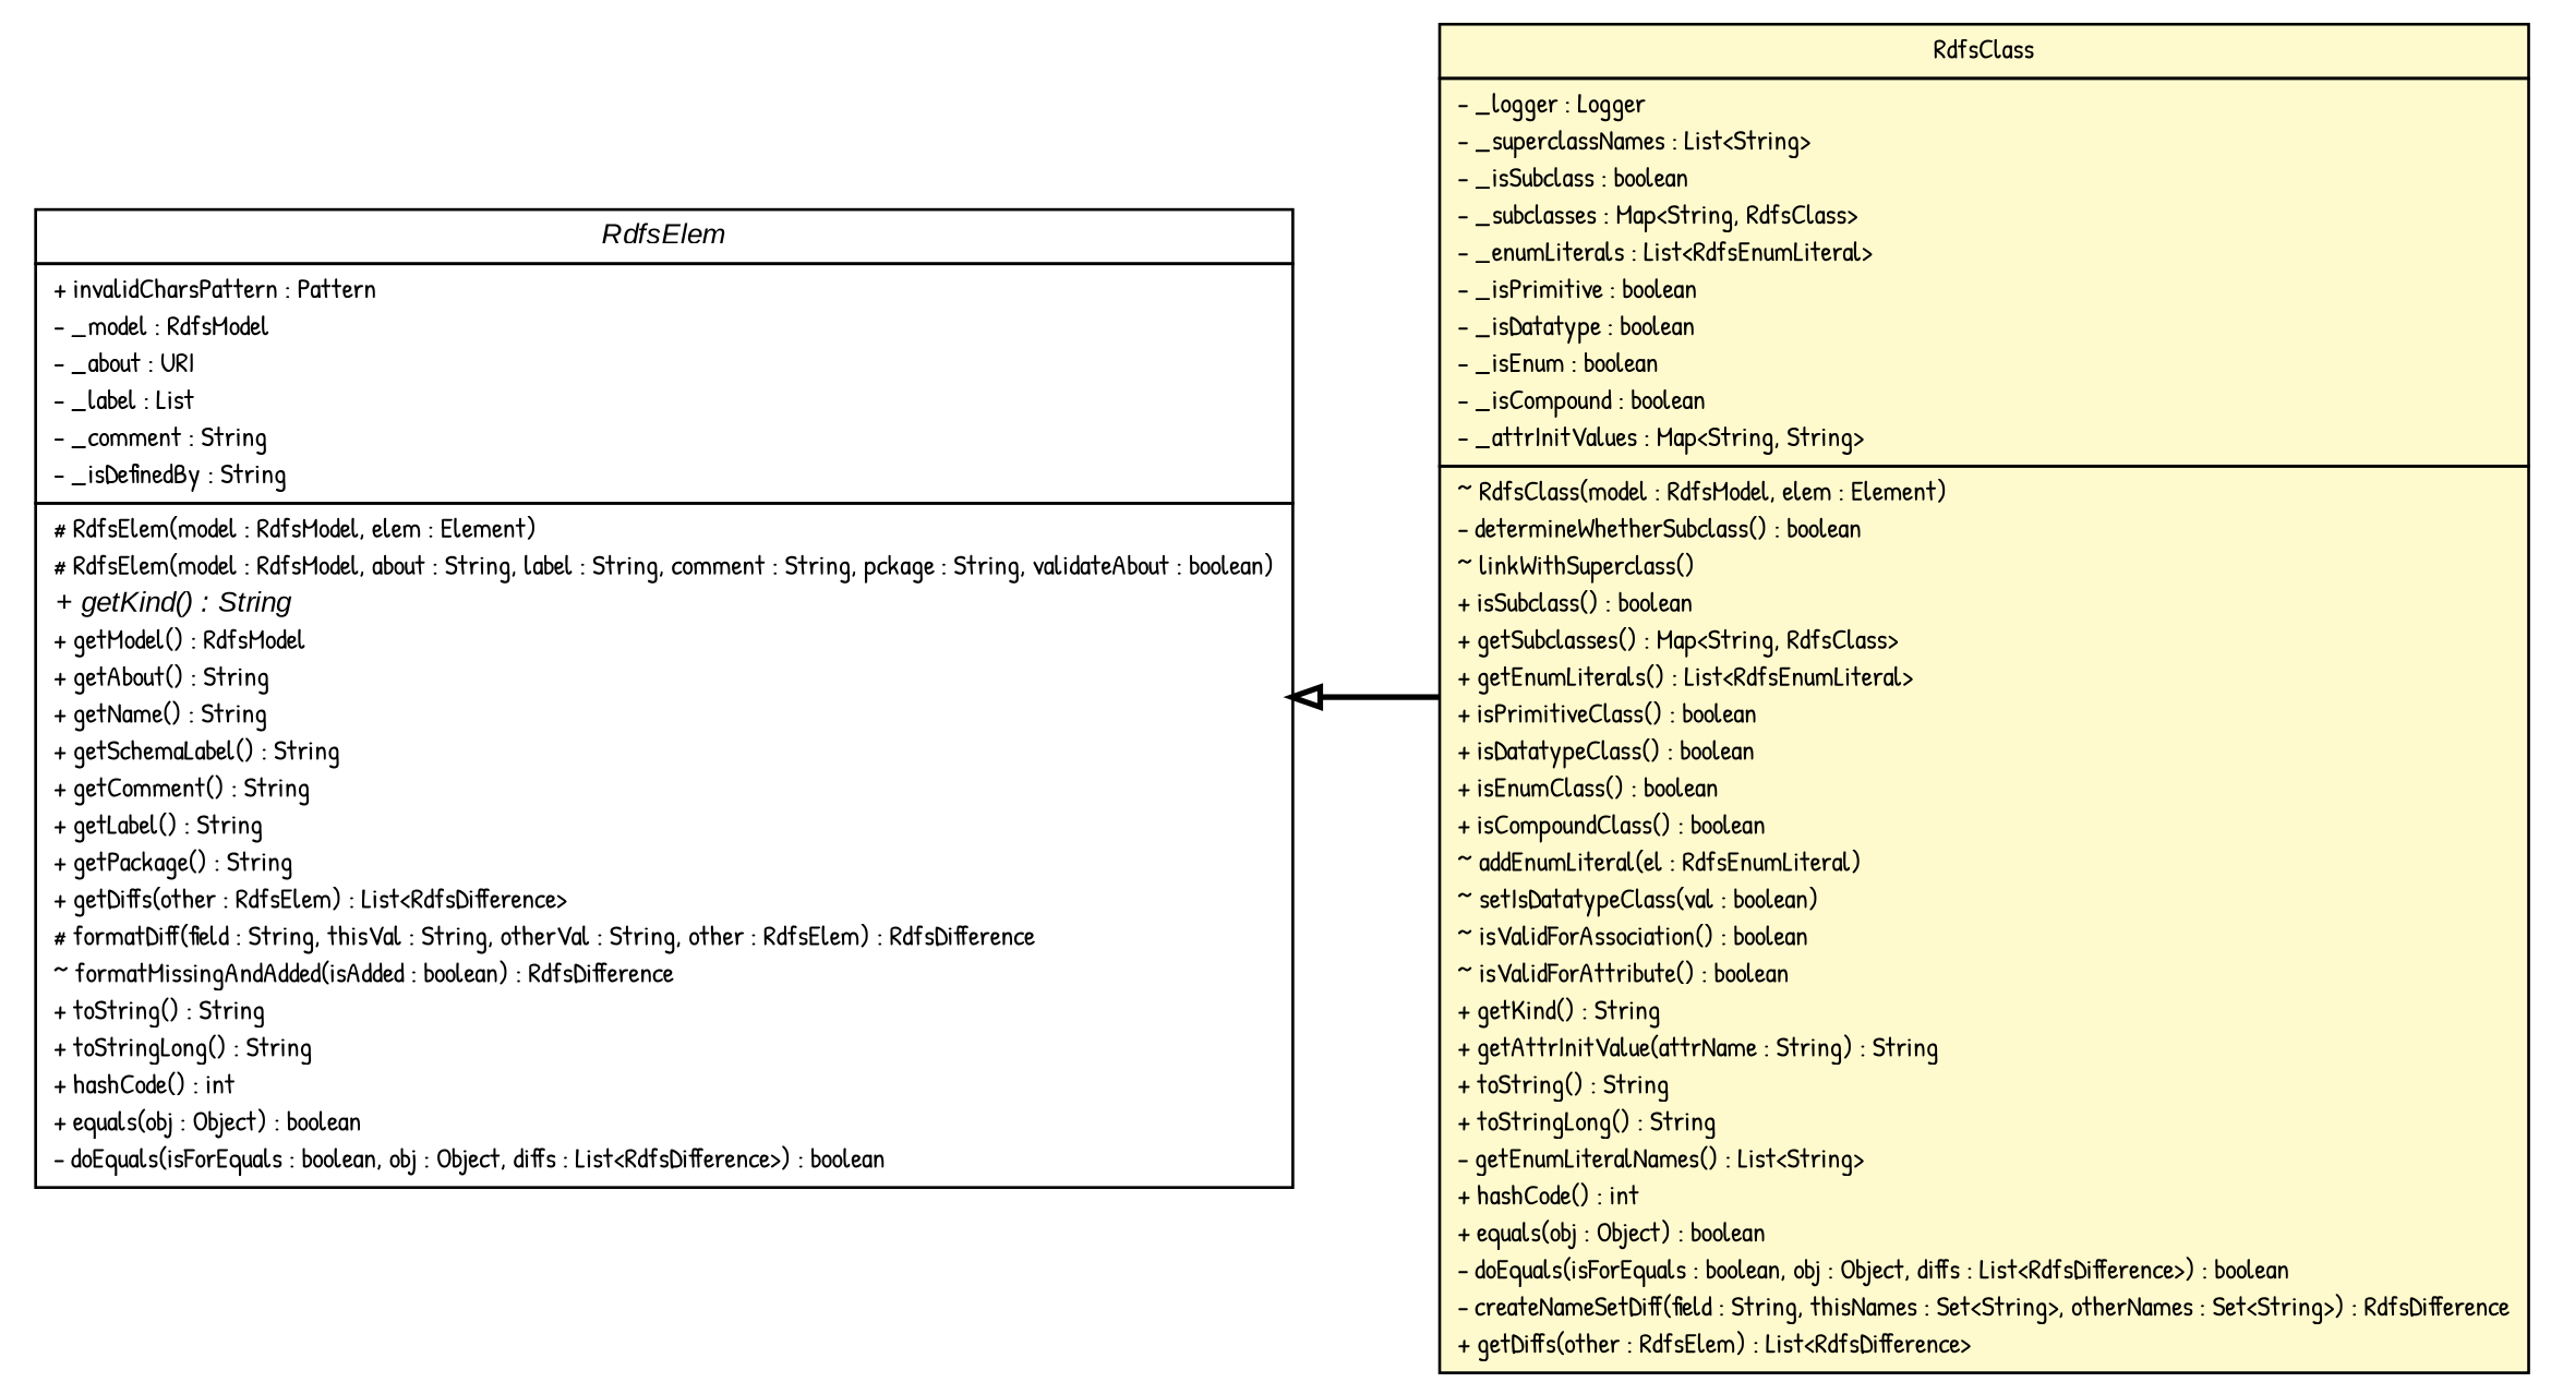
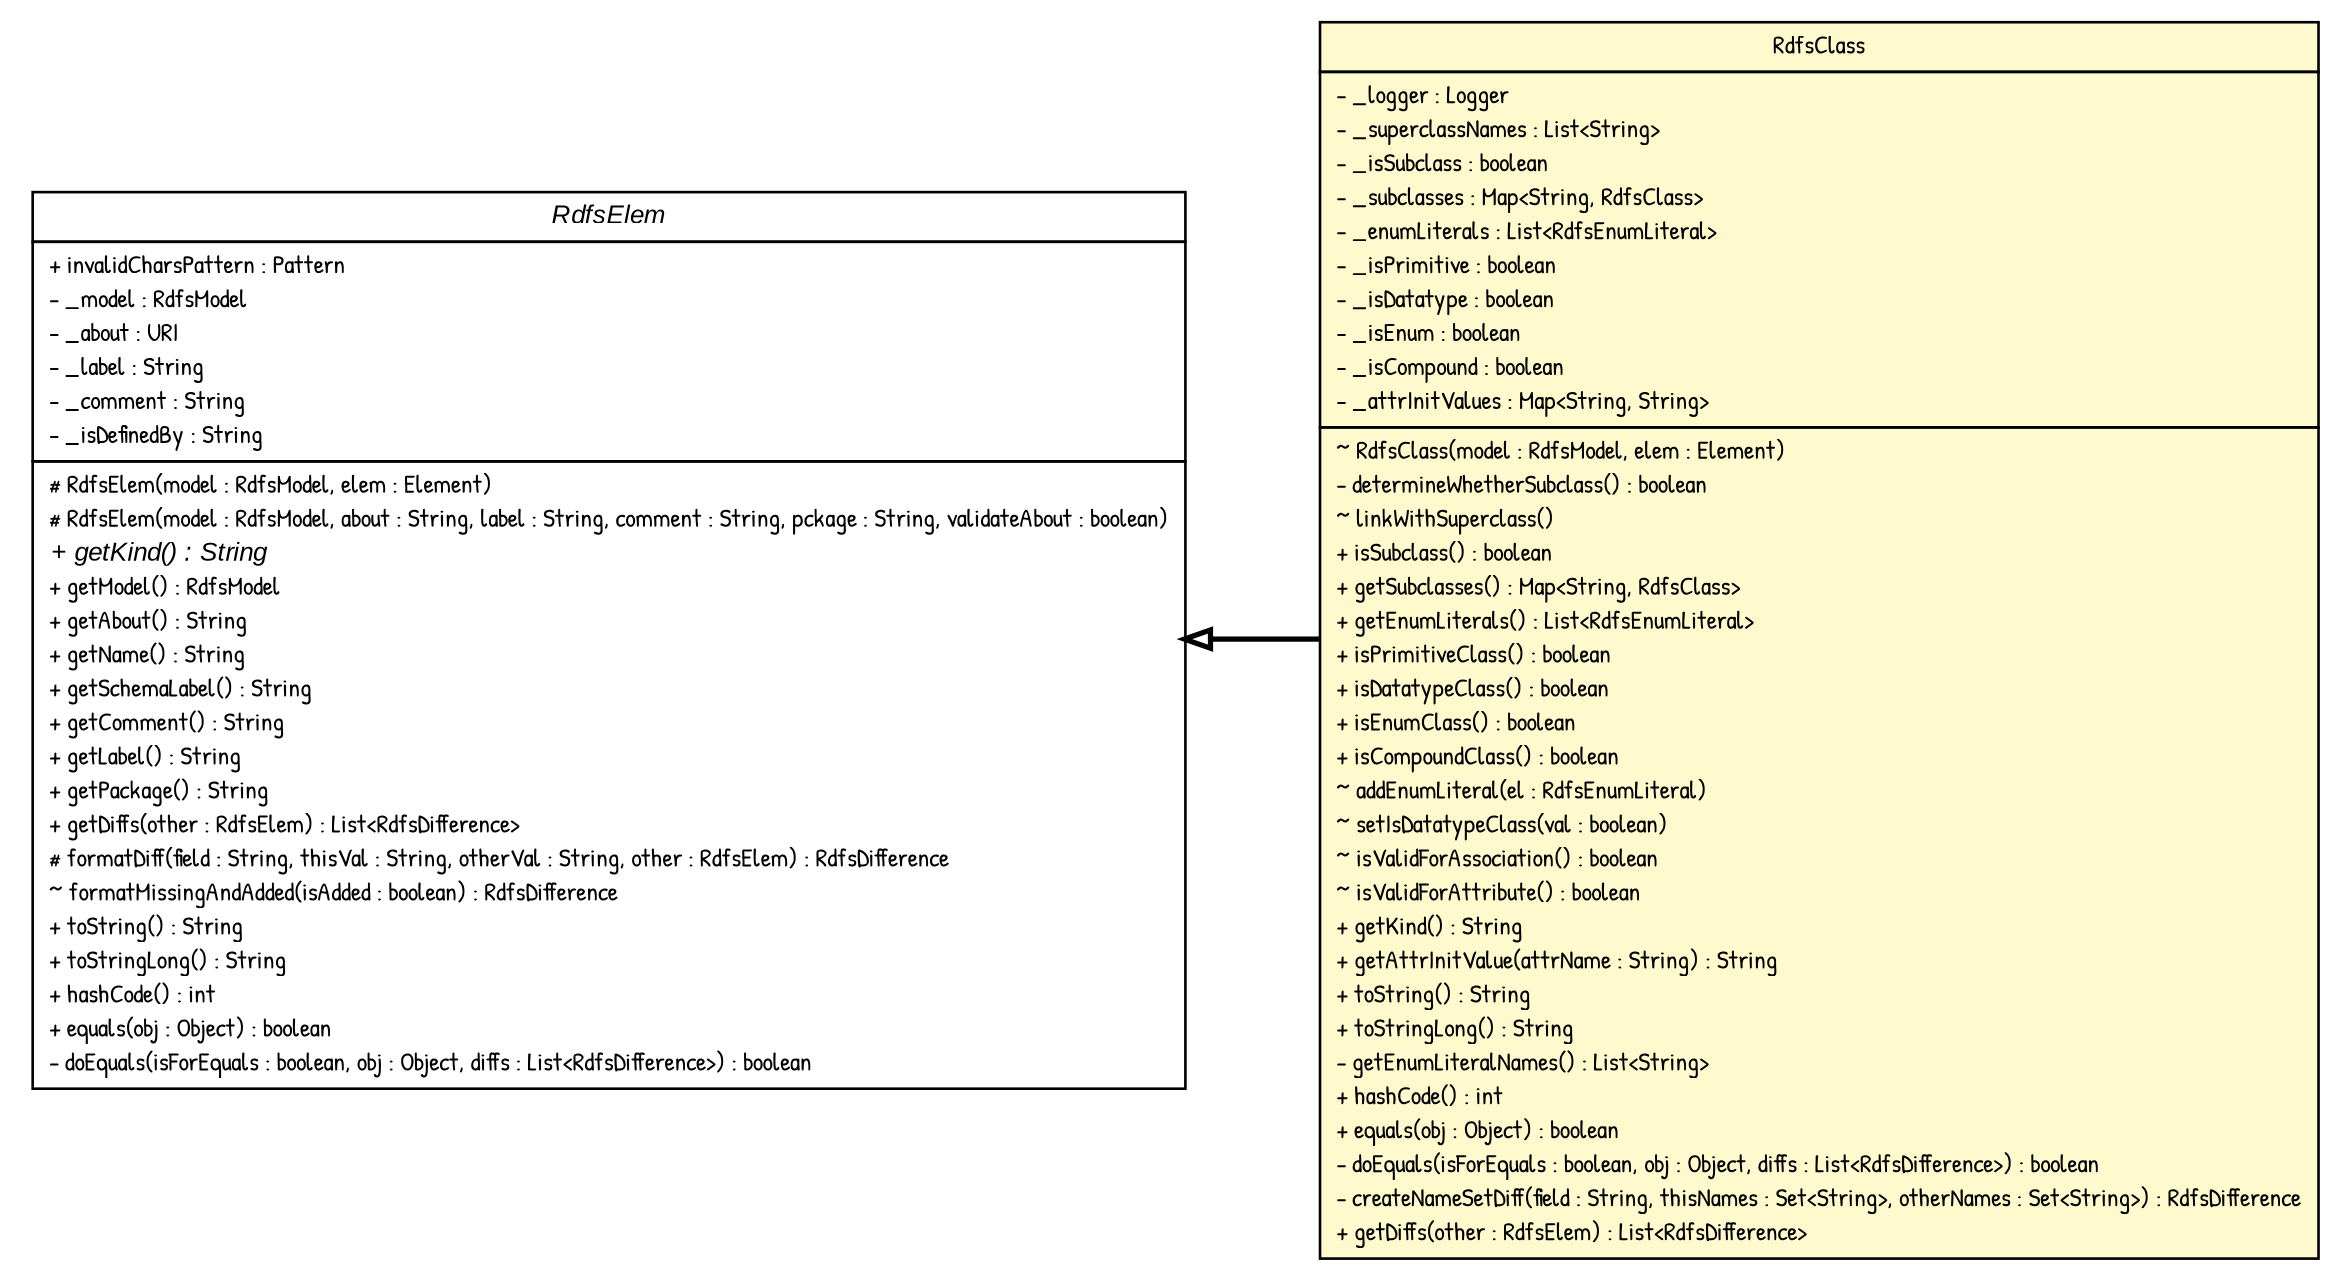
  digraph {
    nodesep=0.25
    ranksep=0.5
    rankdir=LR
    fontname="Patrick Hand"
    node [fontcolor=black fontname="Patrick Hand" fontsize=10.0 shape=plaintext]
-   n1 [label=<<table title="org.tanjakostic.jcleancim.experimental.builder.rdfs.RdfsElem" border="0" cellborder="1" cellspacing="0" cellpadding="2" port="p" href="./RdfsElem.html"> 		<tr><td><table border="0" cellspacing="0" cellpadding="1"> <tr><td align="center" balign="center"><font face="Arial Italic"> RdfsElem </font></td></tr> 		</table></td></tr> 		<tr><td><table border="0" cellspacing="0" cellpadding="1"> <tr><td align="left" balign="left"> + invalidCharsPattern : Pattern </td></tr> <tr><td align="left" balign="left"> - _model : RdfsModel </td></tr> <tr><td align="left" balign="left"> - _about : URI </td></tr> <tr><td align="left" balign="left"> - _label : List </td></tr> <tr><td align="left" balign="left"> - _comment : String </td></tr> <tr><td align="left" balign="left"> - _isDefinedBy : String </td></tr> 		</table></td></tr> 		<tr><td><table border="0" cellspacing="0" cellpadding="1"> <tr><td align="left" balign="left"> # RdfsElem(model : RdfsModel, elem : Element) </td></tr> <tr><td align="left" balign="left"> # RdfsElem(model : RdfsModel, about : String, label : String, comment : String, pckage : String, validateAbout : boolean) </td></tr> <tr><td align="left" balign="left"><font face="Arial Italic" point-size="10.0"> + getKind() : String </font></td></tr> <tr><td align="left" balign="left"> + getModel() : RdfsModel </td></tr> <tr><td align="left" balign="left"> + getAbout() : String </td></tr> <tr><td align="left" balign="left"> + getName() : String </td></tr> <tr><td align="left" balign="left"> + getSchemaLabel() : String </td></tr> <tr><td align="left" balign="left"> + getComment() : String </td></tr> <tr><td align="left" balign="left"> + getLabel() : String </td></tr> <tr><td align="left" balign="left"> + getPackage() : String </td></tr> <tr><td align="left" balign="left"> + getDiffs(other : RdfsElem) : List&lt;RdfsDifference&gt; </td></tr> <tr><td align="left" balign="left"> # formatDiff(field : String, thisVal : String, otherVal : String, other : RdfsElem) : RdfsDifference </td></tr> <tr><td align="left" balign="left"> ~ formatMissingAndAdded(isAdded : boolean) : RdfsDifference </td></tr> <tr><td align="left" balign="left"> + toString() : String </td></tr> <tr><td align="left" balign="left"> + toStringLong() : String </td></tr> <tr><td align="left" balign="left"> + hashCode() : int </td></tr> <tr><td align="left" balign="left"> + equals(obj : Object) : boolean </td></tr> <tr><td align="left" balign="left"> - doEquals(isForEquals : boolean, obj : Object, diffs : List&lt;RdfsDifference&gt;) : boolean </td></tr> 		</table></td></tr> 		</table>>]
+   n1 [label=<<table title="org.tanjakostic.jcleancim.experimental.builder.rdfs.RdfsElem" border="0" cellborder="1" cellspacing="0" cellpadding="2" port="p" href="./RdfsElem.html"> 		<tr><td><table border="0" cellspacing="0" cellpadding="1"> <tr><td align="center" balign="center"><font face="Arial Italic"> RdfsElem </font></td></tr> 		</table></td></tr> 		<tr><td><table border="0" cellspacing="0" cellpadding="1"> <tr><td align="left" balign="left"> + invalidCharsPattern : Pattern </td></tr> <tr><td align="left" balign="left"> - _model : RdfsModel </td></tr> <tr><td align="left" balign="left"> - _about : URI </td></tr> <tr><td align="left" balign="left"> - _label : String </td></tr> <tr><td align="left" balign="left"> - _comment : String </td></tr> <tr><td align="left" balign="left"> - _isDefinedBy : String </td></tr> 		</table></td></tr> 		<tr><td><table border="0" cellspacing="0" cellpadding="1"> <tr><td align="left" balign="left"> # RdfsElem(model : RdfsModel, elem : Element) </td></tr> <tr><td align="left" balign="left"> # RdfsElem(model : RdfsModel, about : String, label : String, comment : String, pckage : String, validateAbout : boolean) </td></tr> <tr><td align="left" balign="left"><font face="Arial Italic" point-size="10.0"> + getKind() : String </font></td></tr> <tr><td align="left" balign="left"> + getModel() : RdfsModel </td></tr> <tr><td align="left" balign="left"> + getAbout() : String </td></tr> <tr><td align="left" balign="left"> + getName() : String </td></tr> <tr><td align="left" balign="left"> + getSchemaLabel() : String </td></tr> <tr><td align="left" balign="left"> + getComment() : String </td></tr> <tr><td align="left" balign="left"> + getLabel() : String </td></tr> <tr><td align="left" balign="left"> + getPackage() : String </td></tr> <tr><td align="left" balign="left"> + getDiffs(other : RdfsElem) : List&lt;RdfsDifference&gt; </td></tr> <tr><td align="left" balign="left"> # formatDiff(field : String, thisVal : String, otherVal : String, other : RdfsElem) : RdfsDifference </td></tr> <tr><td align="left" balign="left"> ~ formatMissingAndAdded(isAdded : boolean) : RdfsDifference </td></tr> <tr><td align="left" balign="left"> + toString() : String </td></tr> <tr><td align="left" balign="left"> + toStringLong() : String </td></tr> <tr><td align="left" balign="left"> + hashCode() : int </td></tr> <tr><td align="left" balign="left"> + equals(obj : Object) : boolean </td></tr> <tr><td align="left" balign="left"> - doEquals(isForEquals : boolean, obj : Object, diffs : List&lt;RdfsDifference&gt;) : boolean </td></tr> 		</table></td></tr> 		</table>>]
    n2 [label=<<table title="org.tanjakostic.jcleancim.experimental.builder.rdfs.RdfsClass" border="0" cellborder="1" cellspacing="0" cellpadding="2" port="p" bgcolor="lemonChiffon" href="./RdfsClass.html"> 		<tr><td><table border="0" cellspacing="0" cellpadding="1"> <tr><td align="center" balign="center"> RdfsClass </td></tr> 		</table></td></tr> 		<tr><td><table border="0" cellspacing="0" cellpadding="1"> <tr><td align="left" balign="left"> - _logger : Logger </td></tr> <tr><td align="left" balign="left"> - _superclassNames : List&lt;String&gt; </td></tr> <tr><td align="left" balign="left"> - _isSubclass : boolean </td></tr> <tr><td align="left" balign="left"> - _subclasses : Map&lt;String, RdfsClass&gt; </td></tr> <tr><td align="left" balign="left"> - _enumLiterals : List&lt;RdfsEnumLiteral&gt; </td></tr> <tr><td align="left" balign="left"> - _isPrimitive : boolean </td></tr> <tr><td align="left" balign="left"> - _isDatatype : boolean </td></tr> <tr><td align="left" balign="left"> - _isEnum : boolean </td></tr> <tr><td align="left" balign="left"> - _isCompound : boolean </td></tr> <tr><td align="left" balign="left"> - _attrInitValues : Map&lt;String, String&gt; </td></tr> 		</table></td></tr> 		<tr><td><table border="0" cellspacing="0" cellpadding="1"> <tr><td align="left" balign="left"> ~ RdfsClass(model : RdfsModel, elem : Element) </td></tr> <tr><td align="left" balign="left"> - determineWhetherSubclass() : boolean </td></tr> <tr><td align="left" balign="left"> ~ linkWithSuperclass() </td></tr> <tr><td align="left" balign="left"> + isSubclass() : boolean </td></tr> <tr><td align="left" balign="left"> + getSubclasses() : Map&lt;String, RdfsClass&gt; </td></tr> <tr><td align="left" balign="left"> + getEnumLiterals() : List&lt;RdfsEnumLiteral&gt; </td></tr> <tr><td align="left" balign="left"> + isPrimitiveClass() : boolean </td></tr> <tr><td align="left" balign="left"> + isDatatypeClass() : boolean </td></tr> <tr><td align="left" balign="left"> + isEnumClass() : boolean </td></tr> <tr><td align="left" balign="left"> + isCompoundClass() : boolean </td></tr> <tr><td align="left" balign="left"> ~ addEnumLiteral(el : RdfsEnumLiteral) </td></tr> <tr><td align="left" balign="left"> ~ setIsDatatypeClass(val : boolean) </td></tr> <tr><td align="left" balign="left"> ~ isValidForAssociation() : boolean </td></tr> <tr><td align="left" balign="left"> ~ isValidForAttribute() : boolean </td></tr> <tr><td align="left" balign="left"> + getKind() : String </td></tr> <tr><td align="left" balign="left"> + getAttrInitValue(attrName : String) : String </td></tr> <tr><td align="left" balign="left"> + toString() : String </td></tr> <tr><td align="left" balign="left"> + toStringLong() : String </td></tr> <tr><td align="left" balign="left"> - getEnumLiteralNames() : List&lt;String&gt; </td></tr> <tr><td align="left" balign="left"> + hashCode() : int </td></tr> <tr><td align="left" balign="left"> + equals(obj : Object) : boolean </td></tr> <tr><td align="left" balign="left"> - doEquals(isForEquals : boolean, obj : Object, diffs : List&lt;RdfsDifference&gt;) : boolean </td></tr> <tr><td align="left" balign="left"> - createNameSetDiff(field : String, thisNames : Set&lt;String&gt;, otherNames : Set&lt;String&gt;) : RdfsDifference </td></tr> <tr><td align="left" balign="left"> + getDiffs(other : RdfsElem) : List&lt;RdfsDifference&gt; </td></tr> 		</table></td></tr> 		</table>>]
    n1 -> n2 [arrowtail=empty dir=back fontname="Patrick Hand" fontsize=10 headport=p labelfontname=arial labelfontsize=10 tailport=p style=bold]
  }
